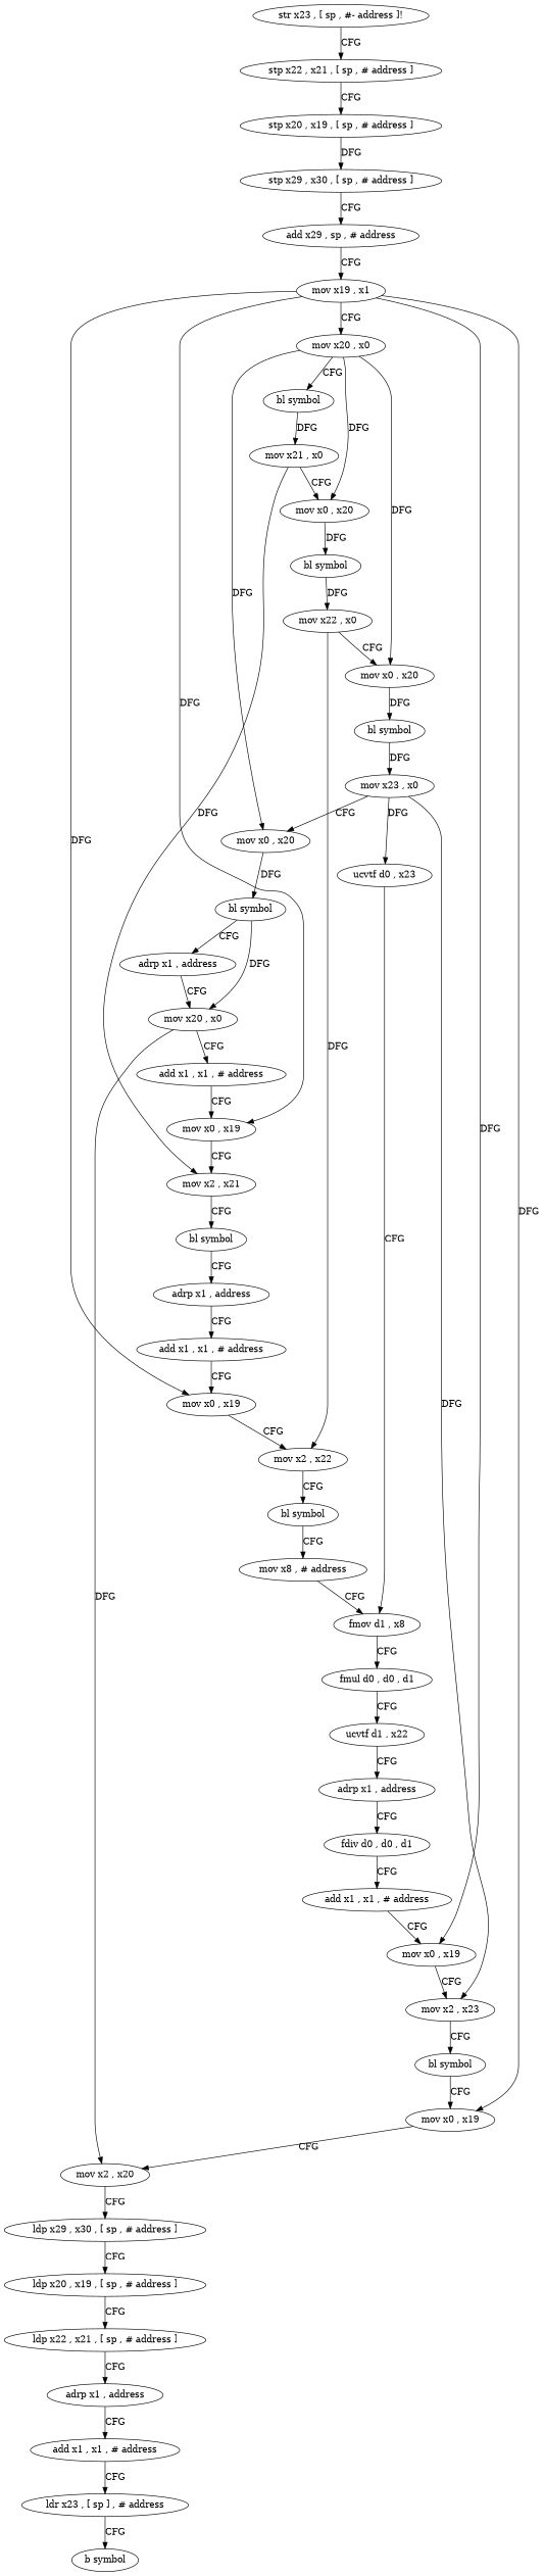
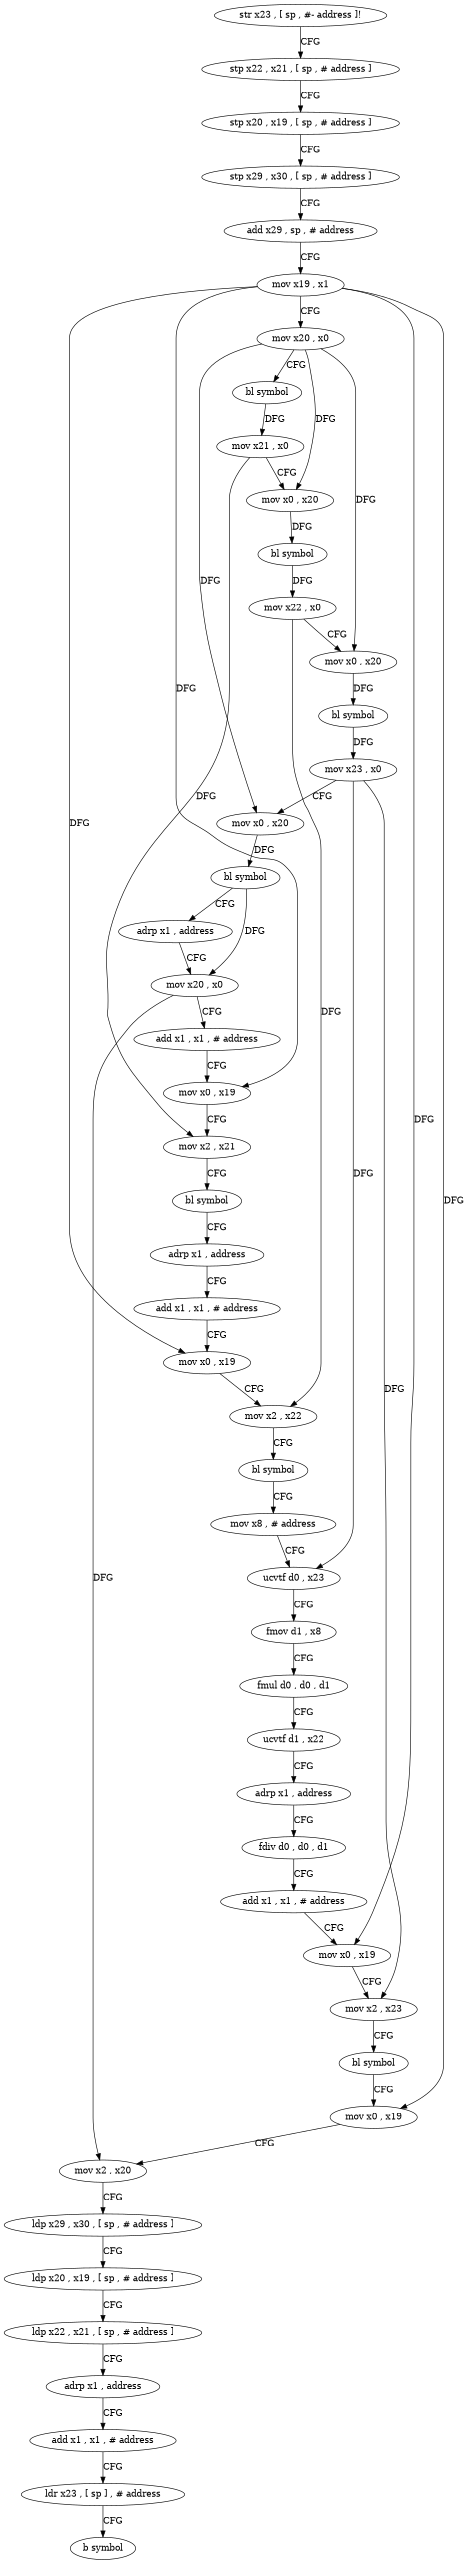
  digraph {
    n1 [label="str x23 , [ sp , #- address ]!"]
    n2 [label="stp x22 , x21 , [ sp , # address ]"]
    n3 [label="stp x20 , x19 , [ sp , # address ]"]
    n4 [label="stp x29 , x30 , [ sp , # address ]"]
    n5 [label="add x29 , sp , # address"]
    n6 [label="mov x19 , x1"]
    n7 [label="mov x20 , x0"]
    n8 [label="mov x0 , x19"]
    n9 [label="mov x0 , x19"]
    n10 [label="mov x0 , x19"]
    n11 [label="mov x0 , x19"]
    n12 [label="bl symbol"]
    n13 [label="mov x0 , x20"]
    n14 [label="mov x0 , x20"]
    n15 [label="mov x0 , x20"]
    n16 [label="mov x2 , x21"]
    n17 [label="mov x2 , x22"]
    n18 [label="mov x2 , x23"]
    n19 [label="mov x2 , x20"]
    n20 [label="mov x21 , x0"]
    n21 [label="bl symbol"]
    n22 [label="bl symbol"]
    n23 [label="bl symbol"]
    n24 [label="bl symbol"]
    n25 [label="mov x22 , x0"]
    n26 [label="bl symbol"]
    n27 [label="ucvtf d1 , x22"]
    n28 [label="adrp x1 , address"]
    n29 [label="mov x23 , x0"]
    n30 [label="ucvtf d0 , x23"]
    n31 [label="fmov d1 , x8"]
    n32 [label="bl symbol"]
    n33 [label="adrp x1 , address"]
    n34 [label="mov x20 , x0"]
    n35 [label="add x1 , x1 , # address"]
    n36 [label="ldp x29 , x30 , [ sp , # address ]"]
    n37 [label="adrp x1 , address"]
    n38 [label="add x1 , x1 , # address"]
    n39 [label="mov x8 , # address"]
    n40 [label="fmul d0 , d0 , d1"]
    n41 [label="fdiv d0 , d0 , d1"]
    n42 [label="add x1 , x1 , # address"]
    n43 [label="ldp x20 , x19 , [ sp , # address ]"]
    n44 [label="ldp x22 , x21 , [ sp , # address ]"]
    n45 [label="adrp x1 , address"]
    n46 [label="add x1 , x1 , # address"]
    n47 [label="ldr x23 , [ sp ] , # address"]
    n48 [label="b symbol"]
    n1 -> n2 [label=CFG]
    n2 -> n3 [label=CFG]
-   n3 -> n4 [label=DFG]
+   n3 -> n4 [label=CFG]
    n4 -> n5 [label=CFG]
    n5 -> n6 [label=CFG]
    n6 -> n7 [label=CFG]
    n6 -> n8 [label=DFG]
    n6 -> n9 [label=DFG]
    n6 -> n10 [label=DFG]
    n6 -> n11 [label=DFG]
    n7 -> n12 [label=CFG]
    n7 -> n13 [label=DFG]
    n7 -> n14 [label=DFG]
    n7 -> n15 [label=DFG]
    n8 -> n16 [label=CFG]
    n9 -> n17 [label=CFG]
    n10 -> n18 [label=CFG]
    n11 -> n19 [label=CFG]
    n12 -> n20 [label=DFG]
    n13 -> n21 [label=DFG]
    n14 -> n22 [label=DFG]
    n15 -> n23 [label=DFG]
    n16 -> n24 [label=CFG]
    n17 -> n26 [label=CFG]
    n18 -> n32 [label=CFG]
    n19 -> n36 [label=CFG]
    n20 -> n13 [label=CFG]
    n20 -> n16 [label=DFG]
    n21 -> n25 [label=DFG]
    n22 -> n29 [label=DFG]
    n23 -> n33 [label=CFG]
    n23 -> n34 [label=DFG]
    n24 -> n37 [label=CFG]
    n25 -> n14 [label=CFG]
    n25 -> n17 [label=DFG]
    n26 -> n39 [label=CFG]
    n27 -> n28 [label=CFG]
    n28 -> n41 [label=CFG]
    n29 -> n15 [label=CFG]
    n29 -> n18 [label=DFG]
    n29 -> n30 [label=DFG]
    n30 -> n31 [label=CFG]
    n31 -> n40 [label=CFG]
    n32 -> n11 [label=CFG]
    n33 -> n34 [label=CFG]
    n34 -> n19 [label=DFG]
    n34 -> n35 [label=CFG]
    n35 -> n8 [label=CFG]
    n36 -> n43 [label=CFG]
    n37 -> n38 [label=CFG]
    n38 -> n9 [label=CFG]
-   n39 -> n31 [label=CFG]
+   n39 -> n30 [label=CFG]
    n40 -> n27 [label=CFG]
    n41 -> n42 [label=CFG]
    n42 -> n10 [label=CFG]
    n43 -> n44 [label=CFG]
    n44 -> n45 [label=CFG]
    n45 -> n46 [label=CFG]
    n46 -> n47 [label=CFG]
    n47 -> n48 [label=CFG]
  }
